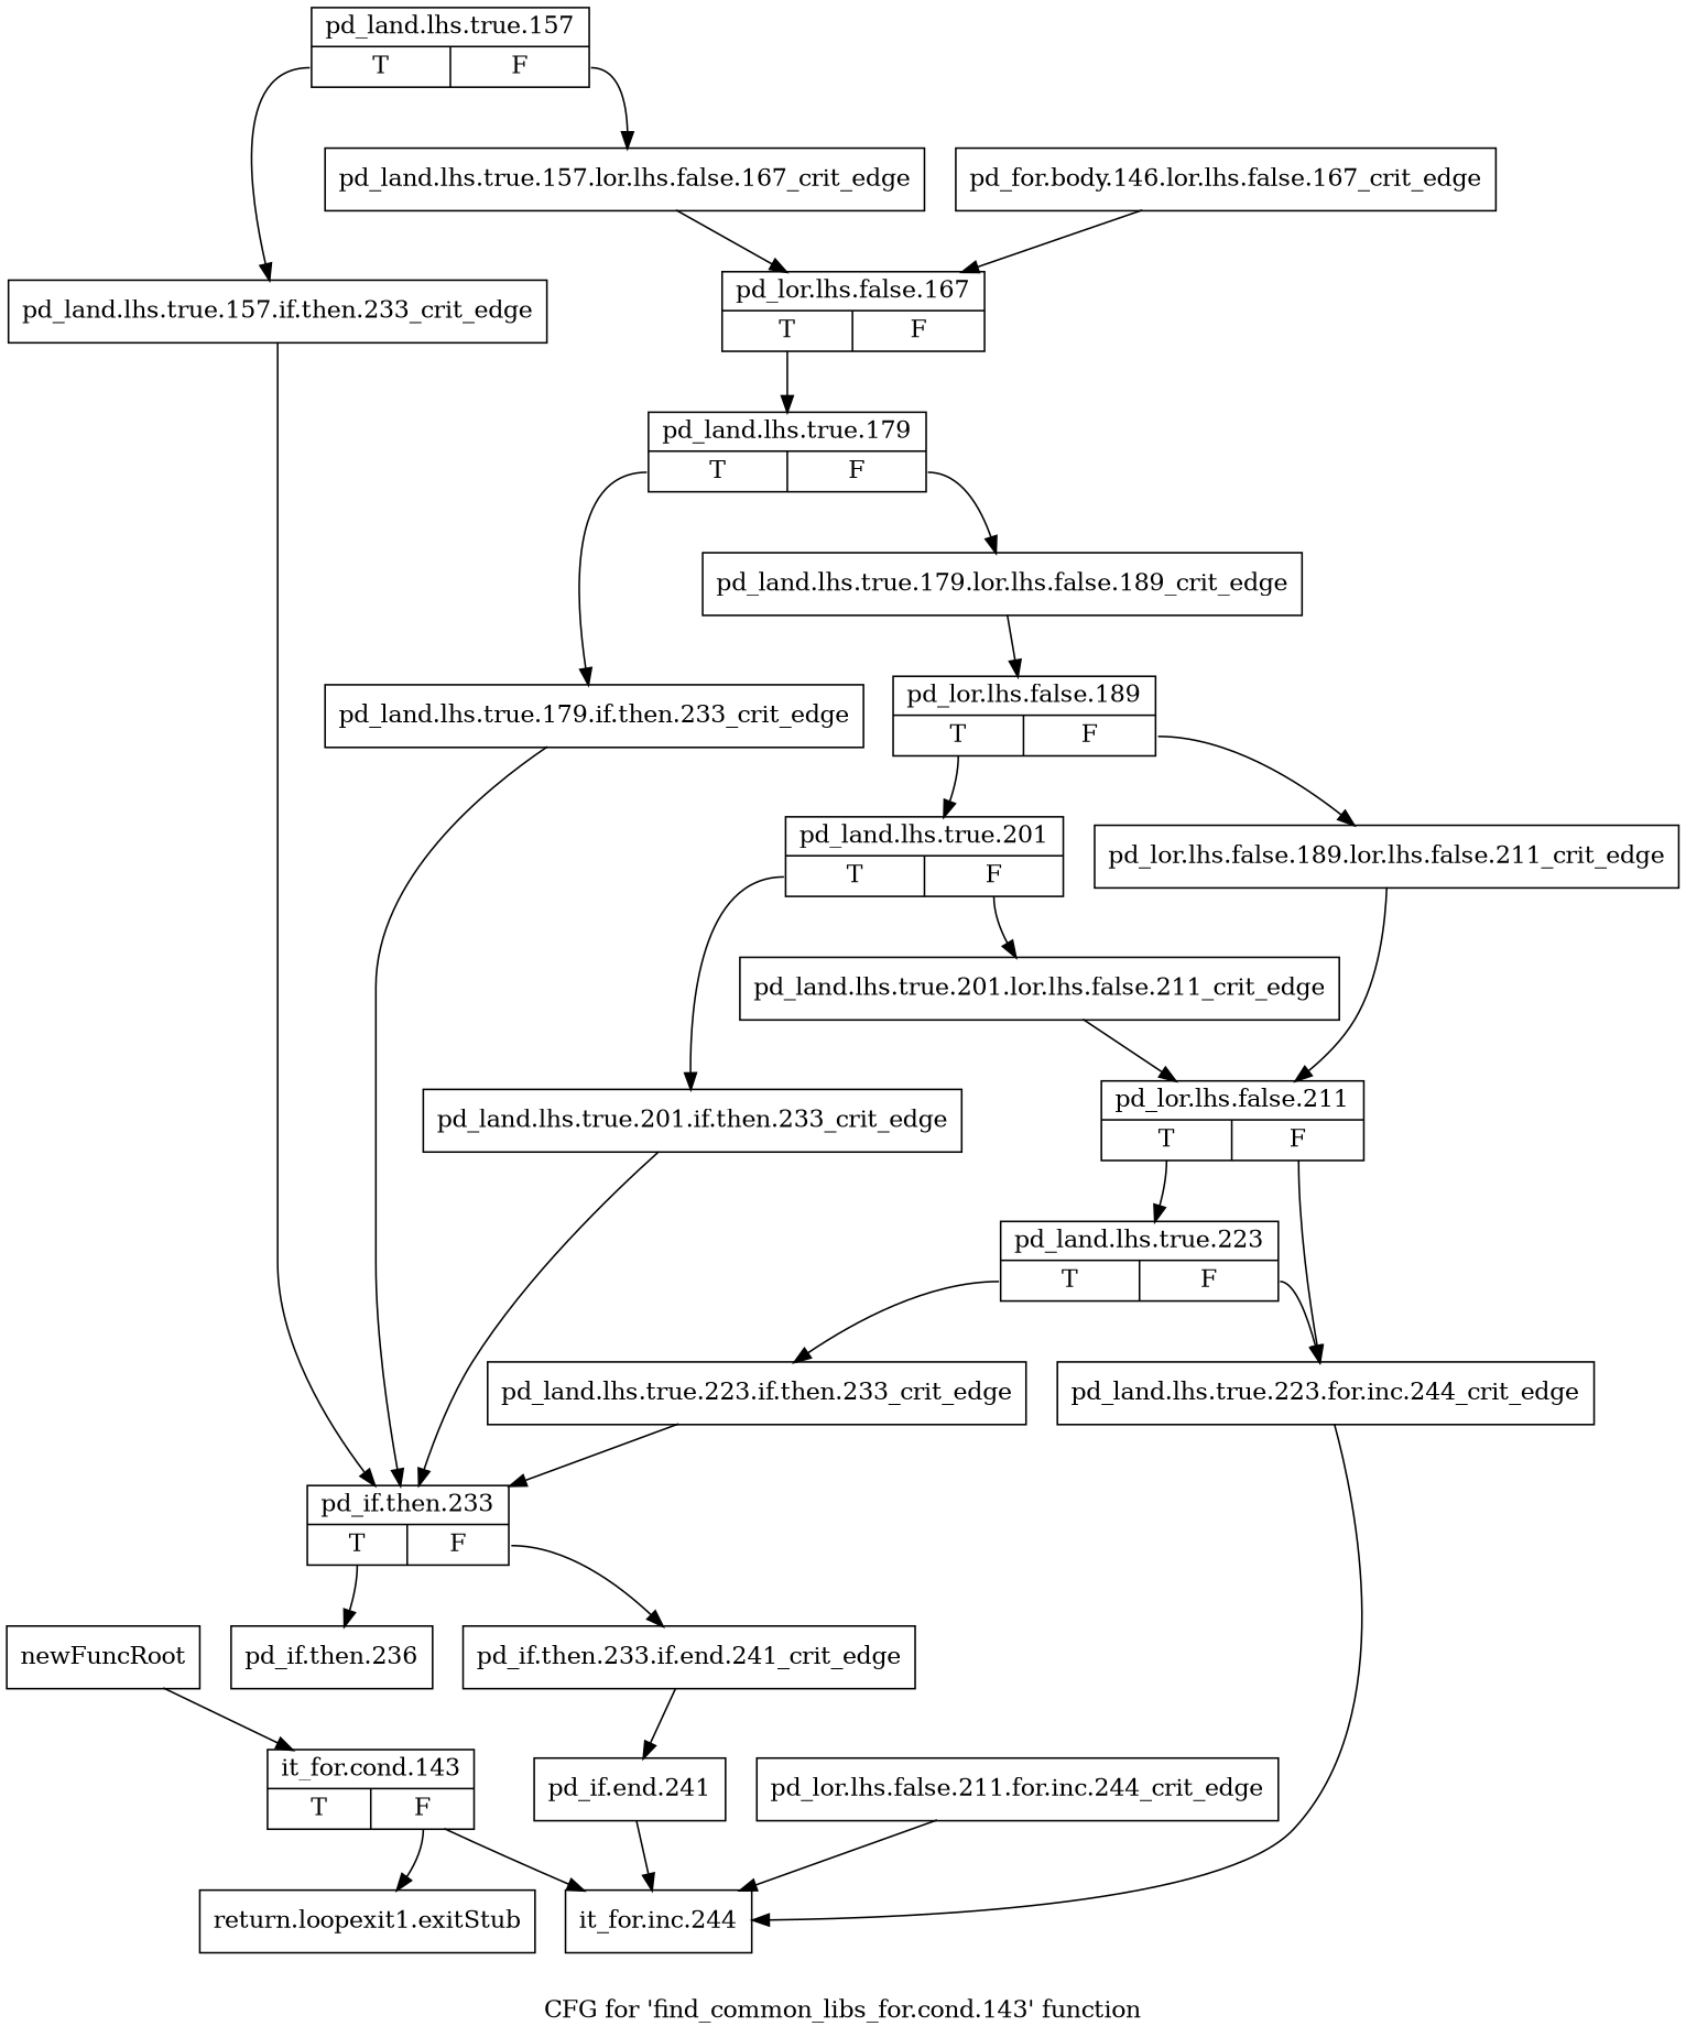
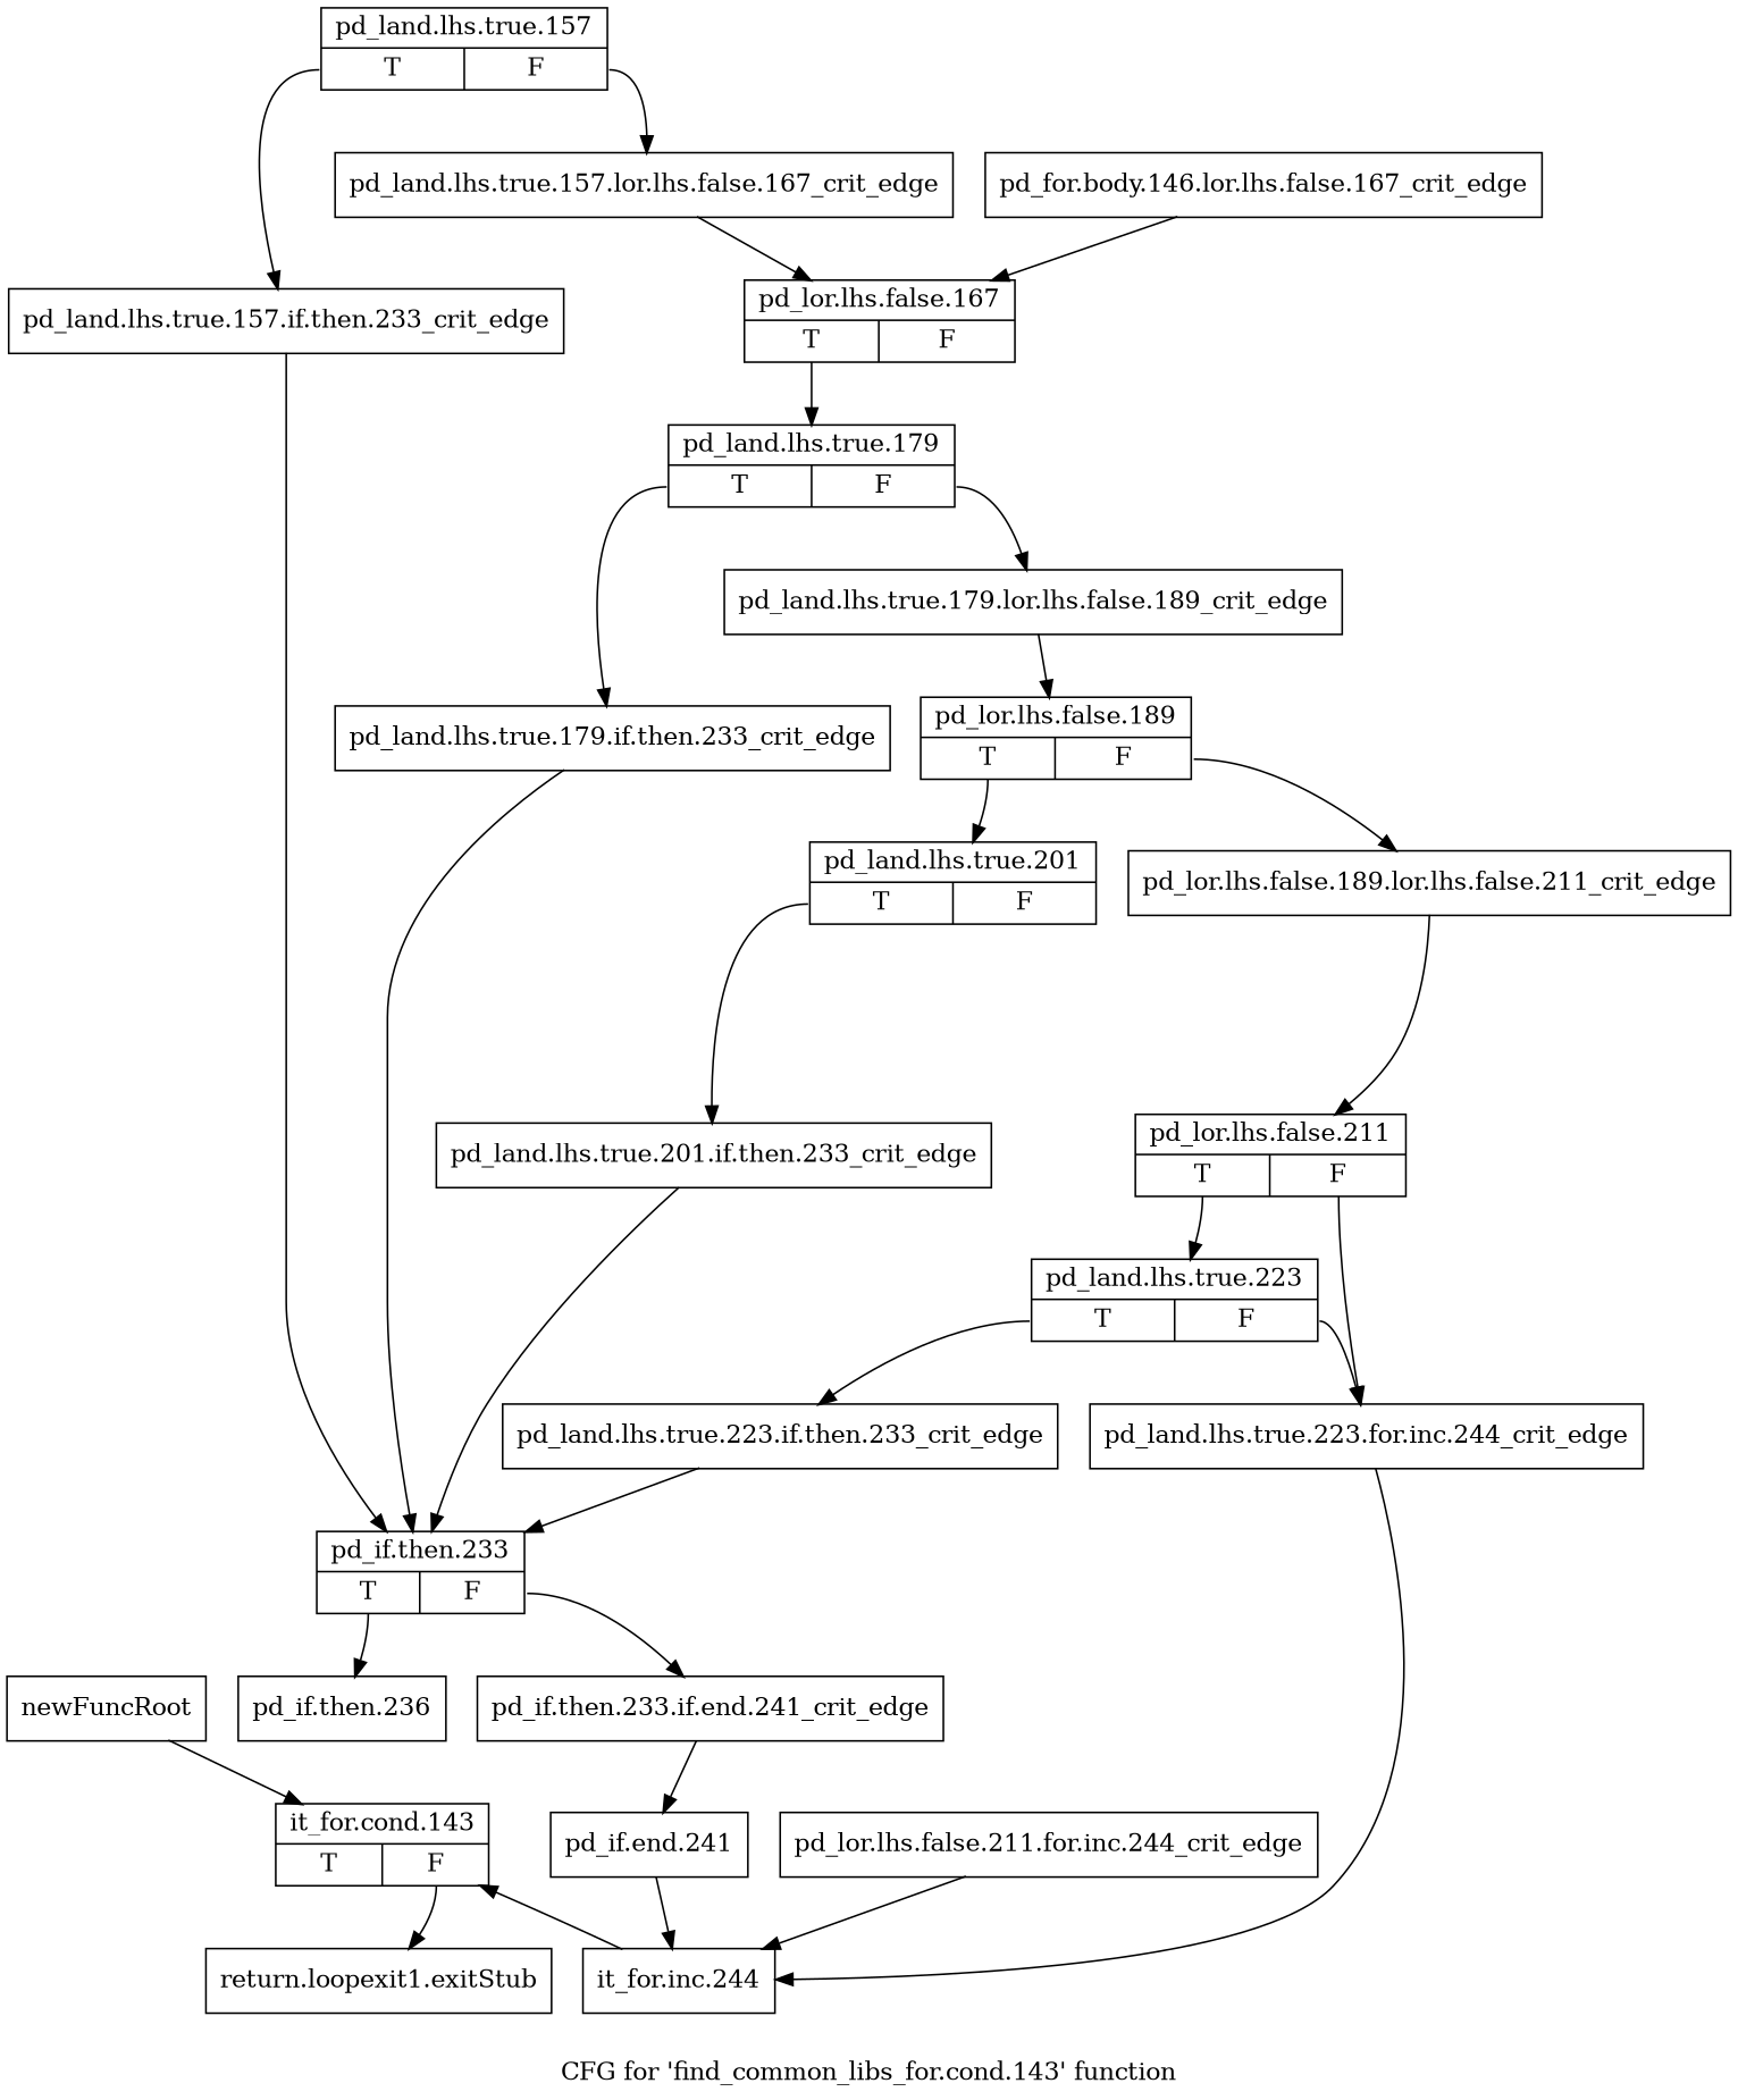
  digraph {
    label="CFG for 'find_common_libs_for.cond.143' function"
    node [shape=record]
    n1 [label="{newFuncRoot}"]
    n2 [label="{it_for.cond.143|{<s0>T|<s1>F}}"]
    n3 [label="{return.loopexit1.exitStub}"]
    n4 [label="{pd_land.lhs.true.157|{<s0>T|<s1>F}}"]
    n5 [label="{pd_land.lhs.true.157.if.then.233_crit_edge}"]
    n6 [label="{pd_land.lhs.true.157.lor.lhs.false.167_crit_edge}"]
    n7 [label="{pd_for.body.146.lor.lhs.false.167_crit_edge}"]
    n8 [label="{pd_lor.lhs.false.167|{<s0>T|<s1>F}}"]
    n9 [label="{pd_if.then.233|{<s0>T|<s1>F}}"]
    n10 [label="{pd_land.lhs.true.179|{<s0>T|<s1>F}}"]
    n11 [label="{pd_land.lhs.true.179.if.then.233_crit_edge}"]
    n12 [label="{pd_land.lhs.true.179.lor.lhs.false.189_crit_edge}"]
    n13 [label="{pd_if.then.236}"]
    n14 [label="{pd_if.then.233.if.end.241_crit_edge}"]
    n15 [label="{pd_lor.lhs.false.189|{<s0>T|<s1>F}}"]
    n16 [label="{pd_land.lhs.true.201|{<s0>T|<s1>F}}"]
    n17 [label="{pd_lor.lhs.false.189.lor.lhs.false.211_crit_edge}"]
    n18 [label="{pd_land.lhs.true.201.if.then.233_crit_edge}"]
-   n19 [label="{pd_land.lhs.true.201.lor.lhs.false.211_crit_edge}"]
    n20 [label="{pd_lor.lhs.false.211|{<s0>T|<s1>F}}"]
    n21 [label="{pd_land.lhs.true.223|{<s0>T|<s1>F}}"]
    n22 [label="{pd_land.lhs.true.223.for.inc.244_crit_edge}"]
    n23 [label="{pd_land.lhs.true.223.if.then.233_crit_edge}"]
    n24 [label="{pd_lor.lhs.false.211.for.inc.244_crit_edge}"]
    n25 [label="{it_for.inc.244}"]
    n26 [label="{pd_if.end.241}"]
    n1 -> n2
    n2 -> n3 [tailport=s1]
    n4 -> n5 [tailport=s0]
    n4 -> n6 [tailport=s1]
    n5 -> n9
    n6 -> n8
    n7 -> n8
    n8 -> n10 [tailport=s0]
    n9 -> n13 [tailport=s0]
    n9 -> n14 [tailport=s1]
    n10 -> n11 [tailport=s0]
    n10 -> n12 [tailport=s1]
    n11 -> n9
    n12 -> n15
    n14 -> n26
    n15 -> n16 [tailport=s0]
    n15 -> n17 [tailport=s1]
    n16 -> n18 [tailport=s0]
-   n16 -> n19 [tailport=s1]
    n17 -> n20
    n18 -> n9
-   n19 -> n20
    n20 -> n21 [tailport=s0]
    n20 -> n22 [tailport=s1]
    n21 -> n22 [tailport=s1]
    n21 -> n23 [tailport=s0]
    n22 -> n25
    n23 -> n9
    n24 -> n25
-   n2 -> n25
+   n25 -> n2
    n26 -> n25
  }
